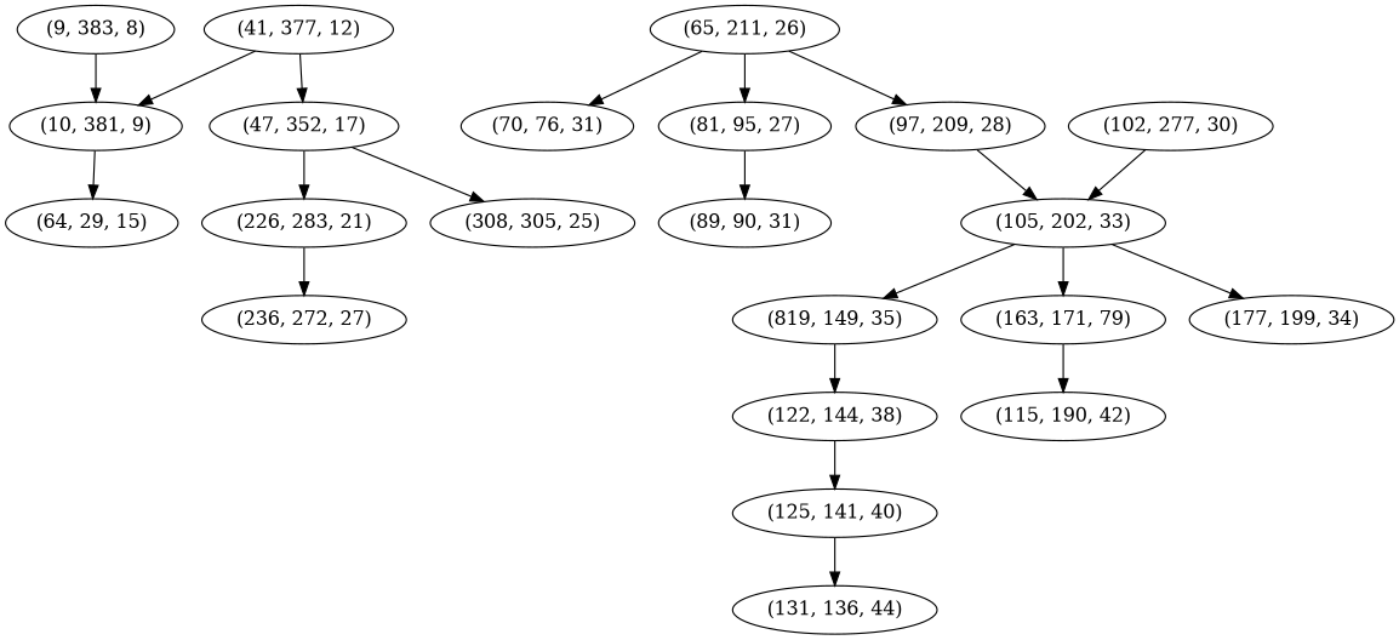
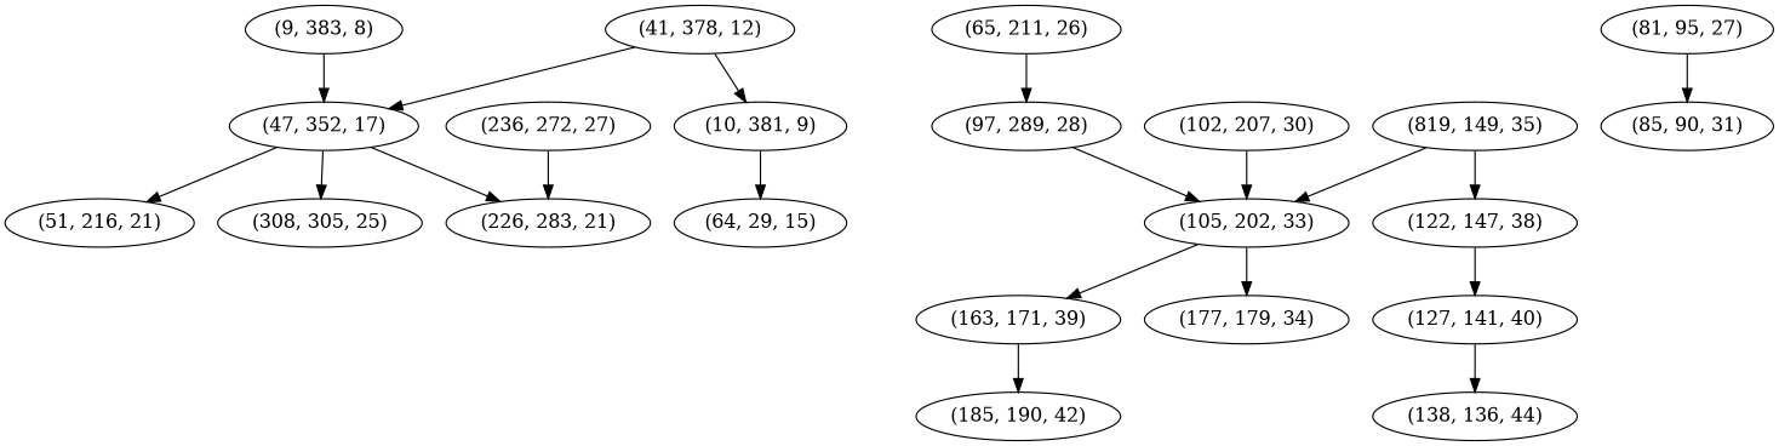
  digraph {
    "(9, 383, 8)"
    "(10, 381, 9)"
    n3 [label="(64, 29, 15)"]
-   "(41, 377, 12)"
+   "(41, 377, 12)" [label="(41, 378, 12)"]
    n5 [label="(47, 352, 17)"]
+   "(51, 216, 21)"
    "(226, 283, 21)"
    n8 [label="(308, 305, 25)"]
    n9 [label="(236, 272, 27)"]
    "(65, 211, 26)"
-   "(70, 76, 31)"
    "(81, 95, 27)"
-   "(97, 209, 28)"
-   "(85, 90, 31)" [label="(89, 90, 31)"]
+   "(97, 209, 28)" [label="(97, 289, 28)"]
+   "(85, 90, 31)"
    "(105, 202, 33)"
-   "(102, 207, 30)" [label="(102, 277, 30)"]
+   "(102, 207, 30)"
    n17 [label="(819, 149, 35)"]
-   "(163, 171, 39)" [label="(163, 171, 79)"]
-   "(177, 199, 34)"
-   "(122, 144, 38)"
-   "(185, 190, 42)" [label="(115, 190, 42)"]
-   "(127, 141, 40)" [label="(125, 141, 40)"]
-   "(131, 136, 44)"
-   "(9, 383, 8)" -> "(10, 381, 9)"
+   "(163, 171, 39)"
+   "(177, 199, 34)" [label="(177, 179, 34)"]
+   "(122, 144, 38)" [label="(122, 147, 38)"]
+   "(185, 190, 42)"
+   "(127, 141, 40)"
+   "(131, 136, 44)" [label="(138, 136, 44)"]
+   "(9, 383, 8)" -> n5
    "(10, 381, 9)" -> n3
    "(41, 377, 12)" -> "(10, 381, 9)"
    "(41, 377, 12)" -> n5
+   n5 -> "(51, 216, 21)"
    n5 -> "(226, 283, 21)"
    n5 -> n8
-   "(226, 283, 21)" -> n9
-   "(65, 211, 26)" -> "(70, 76, 31)"
-   "(65, 211, 26)" -> "(81, 95, 27)"
+   n9 -> "(226, 283, 21)"
    "(65, 211, 26)" -> "(97, 209, 28)"
    "(81, 95, 27)" -> "(85, 90, 31)"
    "(97, 209, 28)" -> "(105, 202, 33)"
-   "(105, 202, 33)" -> n17
+   n17 -> "(105, 202, 33)"
    "(105, 202, 33)" -> "(163, 171, 39)"
    "(105, 202, 33)" -> "(177, 199, 34)"
    "(102, 207, 30)" -> "(105, 202, 33)"
    n17 -> "(122, 144, 38)"
    "(163, 171, 39)" -> "(185, 190, 42)"
    "(122, 144, 38)" -> "(127, 141, 40)"
    "(127, 141, 40)" -> "(131, 136, 44)"
  }
